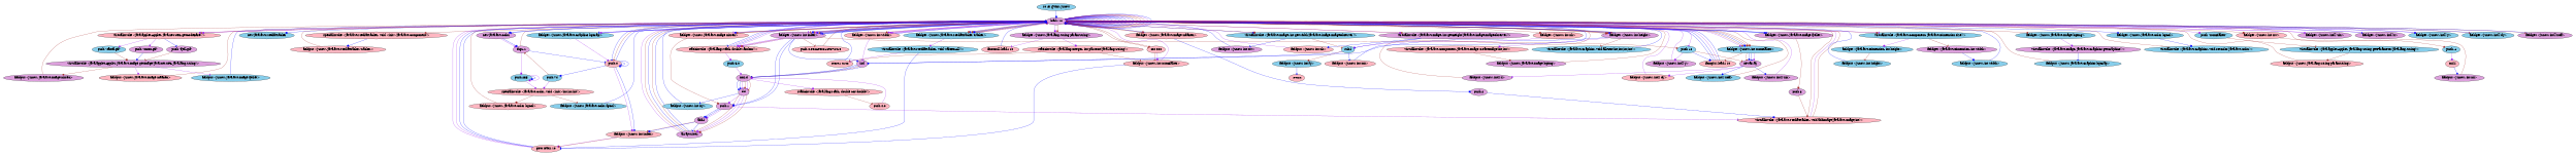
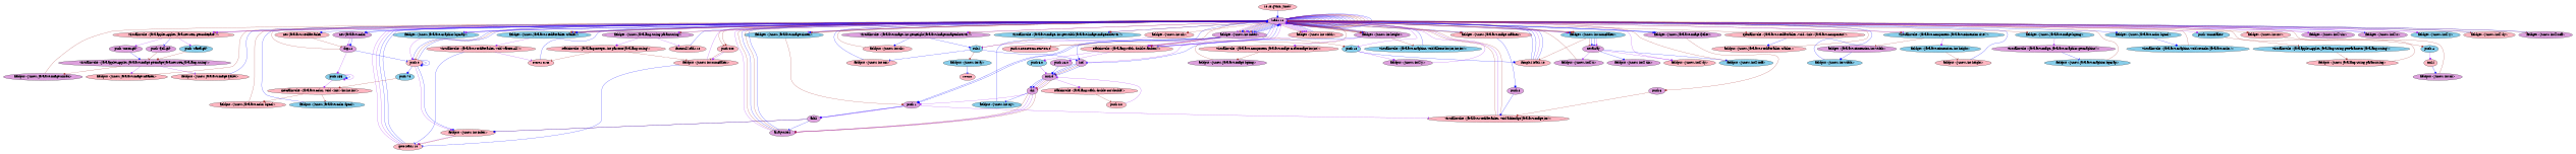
  digraph {
    node [fillcolor=lightpink style=filled]
    edge [arrowhead=box color=blue]
    "load.r r0" [fillcolor=plum]
-   "r0 := @this: jSnow" [fillcolor=skyblue]
+   "r0 := @this: jSnow"
    "virtualinvoke <java.applet.Applet: java.net.URL getCodeBase()>"
-   "new java.awt.MediaTracker" [fillcolor=skyblue]
+   "new java.awt.MediaTracker"
    "specialinvoke <java.awt.MediaTracker: void <init>(java.awt.Component)>"
    "fieldget <jSnow: java.awt.MediaTracker tracker>" [fillcolor=skyblue]
-   "fieldget <jSnow: java.awt.Image nissen>"
+   "fieldget <jSnow: java.awt.Image nissen>" [fillcolor=skyblue]
    "fieldget <jSnow: java.awt.Image maanen>"
    "fieldget <jSnow: java.awt.Image fjellet>" [fillcolor=plum]
    "new java.awt.Color" [fillcolor=plum]
    "push 0"
    "virtualinvoke <java.awt.Component: java.awt.Dimension size()>" [fillcolor=skyblue]
    "fieldget <jSnow: int width>"
    "fieldget <jSnow: int height>" [fillcolor=plum]
    "fieldget <jSnow: java.awt.Image bgImg>" [fillcolor=skyblue]
    "fieldget <jSnow: java.awt.Graphics bgGrap>" [fillcolor=skyblue]
    "fieldget <jSnow: java.awt.Color bgCol>" [fillcolor=skyblue]
    "push \"numFlakes\"" [fillcolor=skyblue]
    "fieldget <jSnow: java.lang.String paramString>" [fillcolor=plum]
-   "push 500" [label="cos 500"]
+   "push 500"
    "fieldget <jSnow: int numFlakes>" [fillcolor=skyblue]
    "fieldget <jSnow: int index>" [fillcolor=plum]
    "push 16" [fillcolor=skyblue]
    "virtualinvoke <java.awt.Image: int getWidth(java.awt.image.ImageObserver)>" [fillcolor=skyblue]
    "virtualinvoke <java.awt.Image: int getHeight(java.awt.image.ImageObserver)>" [fillcolor=plum]
    "fieldget <jSnow: int nw>"
    "staticinvoke <java.lang.Math: double random()>"
    "fieldget <jSnow: int nh>"
    "fieldget <jSnow: int[] Sin>" [fillcolor=plum]
    "fieldget <jSnow: int[] x>" [fillcolor=plum]
    "fieldget <jSnow: int[] y>" [fillcolor=skyblue]
-   "fieldget <jSnow: int[] dy>" [fillcolor=skyblue]
+   "fieldget <jSnow: int[] dy>"
    "fieldget <jSnow: int[] xoff>" [fillcolor=plum]
    "push \"santa.gif\"" [fillcolor=skyblue]
    "push \"moon.gif\"" [fillcolor=plum]
    "push \"fjell.gif\"" [fillcolor=plum]
    "dup1.r" [fillcolor=plum]
    "fieldput <jSnow: java.awt.MediaTracker tracker>"
-   "virtualinvoke <java.awt.MediaTracker: void waitForAll()>" [fillcolor=skyblue]
+   "virtualinvoke <java.awt.MediaTracker: void waitForAll()>"
    "push 1" [fillcolor=plum]
    "push 2" [fillcolor=plum]
    "push 3" [fillcolor=plum]
    "push 74" [fillcolor=skyblue]
    "fieldput <jSnow: int index>"
    "fieldget <java.awt.Dimension: int height>" [fillcolor=skyblue]
    "fieldget <java.awt.Dimension: int width>" [fillcolor=plum]
    i2d [fillcolor=plum]
    "virtualinvoke <java.awt.Component: java.awt.Image createImage(int,int)>"
    "virtualinvoke <java.awt.Graphics: void fillRect(int,int,int,int)>" [fillcolor=skyblue]
    "virtualinvoke <java.awt.Image: java.awt.Graphics getGraphics()>" [fillcolor=plum]
    "virtualinvoke <java.awt.Graphics: void setColor(java.awt.Color)>" [fillcolor=skyblue]
    "virtualinvoke <java.applet.Applet: java.lang.String getParameter(java.lang.String)>" [fillcolor=skyblue]
    "ifnonnull load.r r0"
    "staticinvoke <java.lang.Integer: int parseInt(java.lang.String)>"
    "fieldput <jSnow: int numFlakes>"
    newarray [fillcolor=plum]
    "ifcmplt.i load.r r0"
    "push 0.39269908169872414"
    "fieldput <jSnow: int[] y>" [fillcolor=plum]
-   "fieldput <jSnow: int nw>" [fillcolor=plum]
    "sub.i" [fillcolor=skyblue]
    "fieldput <jSnow: int nh>"
    "push -1" [fillcolor=skyblue]
    "push 5.0" [fillcolor=skyblue]
+   "push 16.0" [fillcolor=plum]
    "virtualinvoke <java.applet.Applet: java.awt.Image getImage(java.net.URL,java.lang.String)>" [fillcolor=plum]
    "fieldput <jSnow: java.awt.Image nissen>" [fillcolor=plum]
    "fieldput <jSnow: java.awt.Image maanen>"
-   "fieldput <jSnow: java.awt.Image fjellet>" [fillcolor=skyblue]
+   "fieldput <jSnow: java.awt.Image fjellet>"
    "push 255" [fillcolor=skyblue]
    "specialinvoke <java.awt.Color: void <init>(int,int,int)>"
    "goto load.r r0"
    "store.r $r42"
    "virtualinvoke <java.awt.MediaTracker: void addImage(java.awt.Image,int)>"
    "add.i" [fillcolor=plum]
    "arraywrite.i" [fillcolor=plum]
    "fieldput <jSnow: java.awt.Color bgCol>"
    "fieldput <jSnow: java.awt.Color fgCol>" [fillcolor=skyblue]
-   "fieldput <jSnow: int height>" [fillcolor=skyblue]
+   "fieldput <jSnow: int height>"
    "fieldput <jSnow: int width>" [fillcolor=skyblue]
    "mul.d" [fillcolor=plum]
    "fieldput <jSnow: java.awt.Image bgImg>" [fillcolor=plum]
    "fieldput <jSnow: java.awt.Graphics bgGrap>" [fillcolor=skyblue]
    "fieldput <jSnow: java.lang.String paramString>"
    "fieldput <jSnow: int[] x>" [fillcolor=plum]
    "fieldput <jSnow: int[] dy>"
    "fieldput <jSnow: int[] xoff>" [fillcolor=skyblue]
    "fieldput <jSnow: int[] Sin>" [fillcolor=plum]
    "fieldput <jSnow: int mx>"
    "fieldput <jSnow: int fy>" [fillcolor=skyblue]
    "mul.i"
    "fieldput <jSnow: int nx>" [fillcolor=plum]
    return
    d2i [fillcolor=plum]
    "staticinvoke <java.lang.Math: double cos(double)>"
    "fieldput <jSnow: int ny>" [fillcolor=skyblue]
    "push 4.0"
    "load.r r0" -> "load.r r0" [arrowhead=tee color=purple]
    "load.r r0" -> "load.r r0" [arrowhead=dot]
    "load.r r0" -> "load.r r0" [arrowhead=tee]
    "load.r r0" -> "load.r r0" [arrowhead=tee color=purple]
    "load.r r0" -> "load.r r0" [arrowhead=tee]
    "load.r r0" -> "load.r r0" [color=brown]
    "load.r r0" -> "load.r r0" [color=purple]
    "load.r r0" -> "load.r r0"
    "load.r r0" -> "load.r r0" [arrowhead=tee]
    "load.r r0" -> "load.r r0" [arrowhead=tee color=brown]
    "load.r r0" -> "load.r r0" [arrowhead=dot]
    "load.r r0" -> "load.r r0" [arrowhead=dot color=purple]
    "load.r r0" -> "load.r r0"
    "load.r r0" -> "load.r r0" [arrowhead=tee color=purple]
    "load.r r0" -> "load.r r0" [arrowhead=tee]
    "load.r r0" -> "load.r r0"
    "load.r r0" -> "load.r r0" [arrowhead=dot]
    "load.r r0" -> "load.r r0" [arrowhead=dot color=purple]
    "load.r r0" -> "load.r r0"
    "load.r r0" -> "load.r r0" [arrowhead=dot color=brown]
    "load.r r0" -> "load.r r0" [arrowhead=dot color=brown]
    "load.r r0" -> "load.r r0" [arrowhead=dot color=brown]
    "load.r r0" -> "load.r r0" [arrowhead=tee color=purple]
    "load.r r0" -> "load.r r0" [arrowhead=dot]
    "load.r r0" -> "virtualinvoke <java.applet.Applet: java.net.URL getCodeBase()>" [color=purple]
    "load.r r0" -> "virtualinvoke <java.applet.Applet: java.net.URL getCodeBase()>" [arrowhead=tee color=brown]
    "load.r r0" -> "virtualinvoke <java.applet.Applet: java.net.URL getCodeBase()>" [color=purple]
    "load.r r0" -> "new java.awt.MediaTracker"
    "load.r r0" -> "specialinvoke <java.awt.MediaTracker: void <init>(java.awt.Component)>" [arrowhead=dot color=brown]
    "load.r r0" -> "fieldget <jSnow: java.awt.MediaTracker tracker>" [color=brown]
    "load.r r0" -> "fieldget <jSnow: java.awt.MediaTracker tracker>" [arrowhead=tee]
    "load.r r0" -> "fieldget <jSnow: java.awt.MediaTracker tracker>" [color=brown]
    "load.r r0" -> "fieldget <jSnow: java.awt.MediaTracker tracker>"
    "load.r r0" -> "fieldget <jSnow: java.awt.Image nissen>" [arrowhead=tee color=purple]
    "load.r r0" -> "fieldget <jSnow: java.awt.Image nissen>"
    "load.r r0" -> "fieldget <jSnow: java.awt.Image nissen>" [arrowhead=dot color=brown]
    "load.r r0" -> "fieldget <jSnow: java.awt.Image maanen>" [arrowhead=tee color=brown]
    "load.r r0" -> "fieldget <jSnow: java.awt.Image maanen>" [color=brown]
    "load.r r0" -> "fieldget <jSnow: java.awt.Image fjellet>" [arrowhead=dot]
    "load.r r0" -> "fieldget <jSnow: java.awt.Image fjellet>" [arrowhead=dot]
    "load.r r0" -> "new java.awt.Color"
    "load.r r0" -> "new java.awt.Color" [arrowhead=tee]
    "load.r r0" -> "push 0" [arrowhead=tee]
    "load.r r0" -> "push 0" [arrowhead=tee color=brown]
    "load.r r0" -> "virtualinvoke <java.awt.Component: java.awt.Dimension size()>" [color=brown]
    "load.r r0" -> "virtualinvoke <java.awt.Component: java.awt.Dimension size()>" [arrowhead=tee color=purple]
    "load.r r0" -> "fieldget <jSnow: int width>" [arrowhead=dot color=brown]
    "load.r r0" -> "fieldget <jSnow: int width>" [arrowhead=dot color=purple]
    "load.r r0" -> "fieldget <jSnow: int width>" [arrowhead=dot color=purple]
    "load.r r0" -> "fieldget <jSnow: int width>" [arrowhead=dot color=purple]
    "load.r r0" -> "fieldget <jSnow: int height>" [arrowhead=tee color=brown]
    "load.r r0" -> "fieldget <jSnow: int height>" [color=brown]
    "load.r r0" -> "fieldget <jSnow: int height>" [arrowhead=dot color=brown]
    "load.r r0" -> "fieldget <jSnow: int height>"
    "load.r r0" -> "fieldget <jSnow: int height>" [arrowhead=dot color=brown]
    "load.r r0" -> "fieldget <jSnow: java.awt.Image bgImg>" [arrowhead=dot color=brown]
    "load.r r0" -> "fieldget <jSnow: java.awt.Graphics bgGrap>" [arrowhead=tee]
    "load.r r0" -> "fieldget <jSnow: java.awt.Graphics bgGrap>" [color=purple]
    "load.r r0" -> "fieldget <jSnow: java.awt.Color bgCol>" [arrowhead=dot]
    "load.r r0" -> "push \"numFlakes\"" [color=purple]
    "load.r r0" -> "fieldget <jSnow: java.lang.String paramString>" [color=purple]
    "load.r r0" -> "fieldget <jSnow: java.lang.String paramString>" [arrowhead=dot color=brown]
    "load.r r0" -> "push 500" [arrowhead=tee color=brown]
    "load.r r0" -> "push 500" [arrowhead=dot color=brown]
    "load.r r0" -> "fieldget <jSnow: int numFlakes>" [arrowhead=dot color=purple]
    "load.r r0" -> "fieldget <jSnow: int numFlakes>" [arrowhead=dot color=brown]
    "load.r r0" -> "fieldget <jSnow: int numFlakes>"
    "load.r r0" -> "fieldget <jSnow: int numFlakes>" [color=brown]
    "load.r r0" -> "fieldget <jSnow: int numFlakes>" [color=brown]
    "load.r r0" -> "fieldget <jSnow: int index>" [arrowhead=tee color=purple]
    "load.r r0" -> "fieldget <jSnow: int index>" [arrowhead=tee color=brown]
    "load.r r0" -> "fieldget <jSnow: int index>"
    "load.r r0" -> "fieldget <jSnow: int index>" [arrowhead=tee color=brown]
    "load.r r0" -> "fieldget <jSnow: int index>" [color=purple]
    "load.r r0" -> "fieldget <jSnow: int index>" [arrowhead=tee]
    "load.r r0" -> "fieldget <jSnow: int index>" [arrowhead=dot color=brown]
    "load.r r0" -> "fieldget <jSnow: int index>" [arrowhead=tee]
    "load.r r0" -> "fieldget <jSnow: int index>" [arrowhead=tee]
    "load.r r0" -> "fieldget <jSnow: int index>" [arrowhead=tee]
    "load.r r0" -> "push 16" [arrowhead=tee color=purple]
    "load.r r0" -> "virtualinvoke <java.awt.Image: int getWidth(java.awt.image.ImageObserver)>" [arrowhead=dot]
    "load.r r0" -> "virtualinvoke <java.awt.Image: int getWidth(java.awt.image.ImageObserver)>" [color=brown]
    "load.r r0" -> "virtualinvoke <java.awt.Image: int getHeight(java.awt.image.ImageObserver)>" [color=purple]
    "load.r r0" -> "virtualinvoke <java.awt.Image: int getHeight(java.awt.image.ImageObserver)>" [arrowhead=dot color=brown]
    "load.r r0" -> "fieldget <jSnow: int nw>" [color=brown]
    "load.r r0" -> "staticinvoke <java.lang.Math: double random()>" [arrowhead=tee]
    "load.r r0" -> "fieldget <jSnow: int nh>" [color=brown]
    "load.r r0" -> "fieldget <jSnow: int[] Sin>" [arrowhead=dot color=purple]
    "load.r r0" -> "fieldget <jSnow: int[] x>" [arrowhead=tee]
-   "load.r r0" -> "fieldget <jSnow: int[] y>"
+   "load.r r0" -> "fieldget <jSnow: int[] y>" [color=purple]
    "load.r r0" -> "fieldget <jSnow: int[] dy>" [arrowhead=tee color=brown]
    "load.r r0" -> "fieldget <jSnow: int[] xoff>" [arrowhead=tee color=brown]
    "r0 := @this: jSnow" -> "load.r r0"
    "virtualinvoke <java.applet.Applet: java.net.URL getCodeBase()>" -> "push \"santa.gif\"" [arrowhead=dot color=purple]
    "virtualinvoke <java.applet.Applet: java.net.URL getCodeBase()>" -> "push \"moon.gif\"" [arrowhead=dot color=purple]
    "virtualinvoke <java.applet.Applet: java.net.URL getCodeBase()>" -> "push \"fjell.gif\"" [arrowhead=tee]
-   "push 74" -> "dup1.r" [arrowhead=tee color=brown]
+   "new java.awt.MediaTracker" -> "dup1.r" [arrowhead=tee color=brown]
    "specialinvoke <java.awt.MediaTracker: void <init>(java.awt.Component)>" -> "fieldput <jSnow: java.awt.MediaTracker tracker>"
    "fieldget <jSnow: java.awt.MediaTracker tracker>" -> "load.r r0" [color=brown]
    "fieldget <jSnow: java.awt.MediaTracker tracker>" -> "load.r r0" [color=brown]
    "fieldget <jSnow: java.awt.MediaTracker tracker>" -> "load.r r0" [arrowhead=tee color=purple]
    "fieldget <jSnow: java.awt.MediaTracker tracker>" -> "virtualinvoke <java.awt.MediaTracker: void waitForAll()>" [arrowhead=dot color=purple]
    "fieldget <jSnow: java.awt.Image nissen>" -> "load.r r0" [color=brown]
    "fieldget <jSnow: java.awt.Image nissen>" -> "load.r r0" [arrowhead=tee color=brown]
    "fieldget <jSnow: java.awt.Image nissen>" -> "push 1" [color=brown]
    "fieldget <jSnow: java.awt.Image maanen>" -> "load.r r0"
    "fieldget <jSnow: java.awt.Image maanen>" -> "push 2"
    "fieldget <jSnow: java.awt.Image fjellet>" -> "load.r r0"
    "fieldget <jSnow: java.awt.Image fjellet>" -> "push 3" [color=brown]
    "new java.awt.Color" -> "dup1.r" [arrowhead=dot color=purple]
    "new java.awt.Color" -> "dup1.r"
    "push 0" -> "load.r r0" [arrowhead=tee]
    "push 0" -> "push 0" [arrowhead=tee]
    "push 0" -> "push 0"
    "push 0" -> "push 74"
    "push 0" -> "fieldput <jSnow: int index>" [color=purple]
    "push 0" -> "fieldput <jSnow: int index>" [arrowhead=dot]
    "virtualinvoke <java.awt.Component: java.awt.Dimension size()>" -> "fieldget <java.awt.Dimension: int height>" [color=purple]
    "virtualinvoke <java.awt.Component: java.awt.Dimension size()>" -> "fieldget <java.awt.Dimension: int width>" [arrowhead=tee color=brown]
    "fieldget <jSnow: int width>" -> "load.r r0" [color=purple]
    "fieldget <jSnow: int width>" -> "load.r r0" [color=purple]
    "fieldget <jSnow: int width>" -> "load.r r0" [arrowhead=tee]
    "fieldget <jSnow: int width>" -> i2d [arrowhead=tee color=purple]
    "fieldget <jSnow: int height>" -> "load.r r0" [arrowhead=dot color=brown]
    "fieldget <jSnow: int height>" -> "load.r r0"
    "fieldget <jSnow: int height>" -> i2d [arrowhead=tee]
    "fieldget <jSnow: int height>" -> "virtualinvoke <java.awt.Component: java.awt.Image createImage(int,int)>" [color=purple]
    "fieldget <jSnow: int height>" -> "virtualinvoke <java.awt.Graphics: void fillRect(int,int,int,int)>" [arrowhead=tee color=brown]
    "fieldget <jSnow: java.awt.Image bgImg>" -> "virtualinvoke <java.awt.Image: java.awt.Graphics getGraphics()>" [arrowhead=dot color=purple]
    "fieldget <jSnow: java.awt.Graphics bgGrap>" -> "load.r r0"
    "fieldget <jSnow: java.awt.Graphics bgGrap>" -> "push 0" [arrowhead=dot color=purple]
    "fieldget <jSnow: java.awt.Color bgCol>" -> "virtualinvoke <java.awt.Graphics: void setColor(java.awt.Color)>"
    "push \"numFlakes\"" -> "virtualinvoke <java.applet.Applet: java.lang.String getParameter(java.lang.String)>" [arrowhead=tee color=brown]
    "fieldget <jSnow: java.lang.String paramString>" -> "ifnonnull load.r r0" [arrowhead=tee color=purple]
    "fieldget <jSnow: java.lang.String paramString>" -> "staticinvoke <java.lang.Integer: int parseInt(java.lang.String)>" [color=purple]
    "push 500" -> "fieldput <jSnow: int numFlakes>" [arrowhead=tee color=brown]
    "push 500" -> "fieldput <jSnow: int numFlakes>" [color=purple]
    "fieldget <jSnow: int numFlakes>" -> newarray [arrowhead=tee color=brown]
    "fieldget <jSnow: int numFlakes>" -> newarray [arrowhead=dot]
    "fieldget <jSnow: int numFlakes>" -> newarray [arrowhead=tee]
    "fieldget <jSnow: int numFlakes>" -> newarray [arrowhead=dot color=purple]
    "fieldget <jSnow: int numFlakes>" -> "ifcmplt.i load.r r0" [arrowhead=tee color=brown]
    "fieldget <jSnow: int index>" -> "load.r r0"
    "fieldget <jSnow: int index>" -> "push 16" [arrowhead=dot color=brown]
    "fieldget <jSnow: int index>" -> "staticinvoke <java.lang.Math: double random()>" [color=purple]
    "fieldget <jSnow: int index>" -> "staticinvoke <java.lang.Math: double random()>" [color=purple]
    "fieldget <jSnow: int index>" -> "staticinvoke <java.lang.Math: double random()>" [color=brown]
    "fieldget <jSnow: int index>" -> "staticinvoke <java.lang.Math: double random()>" [arrowhead=tee color=purple]
    "fieldget <jSnow: int index>" -> "push 1"
    "fieldget <jSnow: int index>" -> "push 1"
    "fieldget <jSnow: int index>" -> i2d [arrowhead=dot]
    "fieldget <jSnow: int index>" -> "push 0.39269908169872414" [arrowhead=tee color=brown]
-   "push 16" -> newarray [arrowhead=tee color=brown]
    "push 16" -> "ifcmplt.i load.r r0"
    "push 16" -> "fieldput <jSnow: int[] y>" [color=purple]
-   "virtualinvoke <java.awt.Image: int getWidth(java.awt.image.ImageObserver)>" -> "fieldput <jSnow: int nw>" [arrowhead=tee]
    "virtualinvoke <java.awt.Image: int getWidth(java.awt.image.ImageObserver)>" -> "sub.i" [arrowhead=tee color=brown]
    "virtualinvoke <java.awt.Image: int getHeight(java.awt.image.ImageObserver)>" -> "sub.i" [arrowhead=dot]
    "virtualinvoke <java.awt.Image: int getHeight(java.awt.image.ImageObserver)>" -> "fieldput <jSnow: int nh>" [arrowhead=dot]
    "fieldget <jSnow: int nw>" -> "push -1" [arrowhead=dot color=brown]
    "staticinvoke <java.lang.Math: double random()>" -> "load.r r0" [arrowhead=tee color=purple]
    "staticinvoke <java.lang.Math: double random()>" -> "load.r r0"
    "staticinvoke <java.lang.Math: double random()>" -> "load.r r0" [arrowhead=dot color=purple]
    "staticinvoke <java.lang.Math: double random()>" -> "push 5.0" [color=purple]
+   "staticinvoke <java.lang.Math: double random()>" -> "push 16.0" [color=purple]
    "fieldget <jSnow: int nh>" -> "sub.i" [arrowhead=tee color=purple]
    "fieldget <jSnow: int[] Sin>" -> "load.r r0" [arrowhead=tee color=purple]
    "fieldget <jSnow: int[] x>" -> "load.r r0" [arrowhead=tee color=purple]
    "fieldget <jSnow: int[] y>" -> "load.r r0" [color=purple]
    "fieldget <jSnow: int[] dy>" -> "load.r r0"
    "fieldget <jSnow: int[] xoff>" -> "load.r r0" [arrowhead=tee]
    "push \"santa.gif\"" -> "virtualinvoke <java.applet.Applet: java.awt.Image getImage(java.net.URL,java.lang.String)>" [color=brown]
    "push \"moon.gif\"" -> "virtualinvoke <java.applet.Applet: java.awt.Image getImage(java.net.URL,java.lang.String)>" [arrowhead=dot]
    "push \"fjell.gif\"" -> "virtualinvoke <java.applet.Applet: java.awt.Image getImage(java.net.URL,java.lang.String)>" [arrowhead=tee color=brown]
    "dup1.r" -> "load.r r0" [arrowhead=tee color=brown]
    "dup1.r" -> "push 0" [arrowhead=tee]
    "dup1.r" -> "push 255" [color=purple]
    "fieldput <jSnow: java.awt.MediaTracker tracker>" -> "load.r r0" [color=brown]
    "virtualinvoke <java.awt.MediaTracker: void waitForAll()>" -> "goto load.r r0" [arrowhead=tee]
    "virtualinvoke <java.awt.MediaTracker: void waitForAll()>" -> "store.r $r42" [arrowhead=tee color=purple]
    "push 1" -> "virtualinvoke <java.awt.MediaTracker: void addImage(java.awt.Image,int)>" [arrowhead=tee color=purple]
    "push 1" -> "add.i" [arrowhead=dot]
    "push 1" -> "add.i"
    "push 1" -> "add.i" [arrowhead=dot color=purple]
    "push 2" -> "virtualinvoke <java.awt.MediaTracker: void addImage(java.awt.Image,int)>"
    "push 3" -> "virtualinvoke <java.awt.MediaTracker: void addImage(java.awt.Image,int)>" [arrowhead=dot color=brown]
-   "push 74" -> "specialinvoke <java.awt.Color: void <init>(int,int,int)>" [arrowhead=dot color=purple]
+   "push 74" -> "specialinvoke <java.awt.Color: void <init>(int,int,int)>" [arrowhead=dot color=brown]
    "fieldput <jSnow: int index>" -> "goto load.r r0" [color=purple]
    "fieldput <jSnow: int index>" -> "goto load.r r0" [arrowhead=dot color=brown]
    "fieldget <java.awt.Dimension: int height>" -> "fieldput <jSnow: int height>" [arrowhead=tee color=brown]
    "fieldget <java.awt.Dimension: int width>" -> "fieldput <jSnow: int width>"
    i2d -> "mul.d" [arrowhead=tee]
    i2d -> "mul.d" [arrowhead=dot]
    i2d -> "mul.d" [arrowhead=dot color=brown]
    i2d -> "mul.d" [arrowhead=tee]
    "virtualinvoke <java.awt.Component: java.awt.Image createImage(int,int)>" -> "fieldput <jSnow: java.awt.Image bgImg>" [arrowhead=dot color=brown]
    "virtualinvoke <java.awt.Graphics: void fillRect(int,int,int,int)>" -> "load.r r0" [arrowhead=dot]
    "virtualinvoke <java.awt.Image: java.awt.Graphics getGraphics()>" -> "fieldput <jSnow: java.awt.Graphics bgGrap>" [arrowhead=tee]
    "virtualinvoke <java.awt.Graphics: void setColor(java.awt.Color)>" -> "load.r r0" [arrowhead=dot color=brown]
    "virtualinvoke <java.applet.Applet: java.lang.String getParameter(java.lang.String)>" -> "fieldput <jSnow: java.lang.String paramString>" [arrowhead=dot color=brown]
    "ifnonnull load.r r0" -> "load.r r0" [arrowhead=tee]
    "staticinvoke <java.lang.Integer: int parseInt(java.lang.String)>" -> "fieldput <jSnow: int numFlakes>" [arrowhead=tee color=brown]
    "staticinvoke <java.lang.Integer: int parseInt(java.lang.String)>" -> "store.r $r42" [arrowhead=tee color=brown]
    "fieldput <jSnow: int numFlakes>" -> "load.r r0" [color=purple]
    "fieldput <jSnow: int numFlakes>" -> "goto load.r r0" [arrowhead=tee]
    newarray -> "fieldput <jSnow: int[] x>" [arrowhead=dot color=purple]
    newarray -> "fieldput <jSnow: int[] dy>" [color=purple]
    newarray -> "fieldput <jSnow: int[] xoff>" [arrowhead=dot]
    newarray -> "fieldput <jSnow: int[] Sin>" [arrowhead=dot]
    "ifcmplt.i load.r r0" -> "load.r r0" [arrowhead=dot]
    "ifcmplt.i load.r r0" -> "load.r r0" [arrowhead=dot]
    "ifcmplt.i load.r r0" -> "load.r r0" [color=purple]
    "ifcmplt.i load.r r0" -> "load.r r0"
    "push 0.39269908169872414" -> "load.r r0" [arrowhead=tee color=brown]
    "fieldput <jSnow: int[] y>" -> "load.r r0" [arrowhead=tee color=purple]
-   "fieldput <jSnow: int nw>" -> "load.r r0" [arrowhead=tee]
    "sub.i" -> i2d [arrowhead=dot]
    "sub.i" -> "fieldput <jSnow: int mx>" [arrowhead=tee]
    "sub.i" -> "fieldput <jSnow: int fy>" [arrowhead=dot color=brown]
-   "fieldput <jSnow: int nh>" -> "load.r r0" [arrowhead=dot color=purple]
+   "fieldput <jSnow: int nh>" -> "load.r r0" [arrowhead=dot color=brown]
    "push -1" -> "mul.i" [color=purple]
    "push 5.0" -> "mul.d" [arrowhead=dot color=purple]
+   "push 16.0" -> "mul.d"
    "virtualinvoke <java.applet.Applet: java.awt.Image getImage(java.net.URL,java.lang.String)>" -> "fieldput <jSnow: java.awt.Image nissen>" [arrowhead=dot color=brown]
    "virtualinvoke <java.applet.Applet: java.awt.Image getImage(java.net.URL,java.lang.String)>" -> "fieldput <jSnow: java.awt.Image maanen>" [arrowhead=dot color=purple]
    "virtualinvoke <java.applet.Applet: java.awt.Image getImage(java.net.URL,java.lang.String)>" -> "fieldput <jSnow: java.awt.Image fjellet>" [arrowhead=tee color=purple]
    "fieldput <jSnow: java.awt.Image nissen>" -> "load.r r0" [arrowhead=dot color=brown]
    "fieldput <jSnow: java.awt.Image maanen>" -> "load.r r0" [arrowhead=dot color=brown]
    "fieldput <jSnow: java.awt.Image fjellet>" -> "load.r r0" [arrowhead=dot]
    "push 255" -> "push 255"
    "push 255" -> "push 255" [color=purple]
    "push 255" -> "specialinvoke <java.awt.Color: void <init>(int,int,int)>" [arrowhead=dot color=purple]
    "specialinvoke <java.awt.Color: void <init>(int,int,int)>" -> "fieldput <jSnow: java.awt.Color bgCol>" [color=brown]
    "specialinvoke <java.awt.Color: void <init>(int,int,int)>" -> "fieldput <jSnow: java.awt.Color fgCol>" [arrowhead=tee color=brown]
    "goto load.r r0" -> "load.r r0" [color=purple]
    "goto load.r r0" -> "load.r r0" [color=purple]
    "goto load.r r0" -> "load.r r0" [arrowhead=tee]
    "goto load.r r0" -> "load.r r0"
    "store.r $r42" -> "load.r r0"
    "virtualinvoke <java.awt.MediaTracker: void addImage(java.awt.Image,int)>" -> "load.r r0" [arrowhead=dot color=brown]
    "virtualinvoke <java.awt.MediaTracker: void addImage(java.awt.Image,int)>" -> "load.r r0" [arrowhead=tee color=purple]
    "virtualinvoke <java.awt.MediaTracker: void addImage(java.awt.Image,int)>" -> "load.r r0" [arrowhead=dot color=brown]
    "add.i" -> "fieldput <jSnow: int index>" [arrowhead=dot color=brown]
    "add.i" -> "fieldput <jSnow: int index>"
    "add.i" -> "arraywrite.i" [arrowhead=tee]
    "arraywrite.i" -> "load.r r0" [arrowhead=tee color=purple]
    "arraywrite.i" -> "load.r r0" [arrowhead=dot color=brown]
    "arraywrite.i" -> "load.r r0"
    "arraywrite.i" -> "load.r r0" [arrowhead=tee color=brown]
    "arraywrite.i" -> "load.r r0" [arrowhead=tee]
    "fieldput <jSnow: java.awt.Color bgCol>" -> "load.r r0" [arrowhead=dot color=brown]
    "fieldput <jSnow: java.awt.Color fgCol>" -> "load.r r0" [arrowhead=dot]
    "fieldput <jSnow: int height>" -> "load.r r0"
    "fieldput <jSnow: int width>" -> "load.r r0"
    "mul.d" -> d2i [arrowhead=dot]
    "mul.d" -> d2i [arrowhead=dot]
    "mul.d" -> d2i [arrowhead=tee color=purple]
    "mul.d" -> d2i [arrowhead=dot color=brown]
    "mul.d" -> d2i [arrowhead=tee color=purple]
    "mul.d" -> d2i [arrowhead=tee color=brown]
    "mul.d" -> "staticinvoke <java.lang.Math: double cos(double)>" [color=purple]
    "fieldput <jSnow: java.awt.Image bgImg>" -> "load.r r0" [arrowhead=tee color=brown]
    "fieldput <jSnow: java.awt.Graphics bgGrap>" -> "load.r r0" [arrowhead=tee color=brown]
    "fieldput <jSnow: java.lang.String paramString>" -> "load.r r0" [arrowhead=dot color=brown]
    "fieldput <jSnow: int[] x>" -> "load.r r0" [color=brown]
    "fieldput <jSnow: int[] dy>" -> "load.r r0" [color=purple]
    "fieldput <jSnow: int[] xoff>" -> "load.r r0" [arrowhead=tee color=brown]
-   "fieldput <jSnow: int[] Sin>" -> "load.r r0" [arrowhead=tee color=purple]
    "fieldput <jSnow: int mx>" -> "load.r r0"
    "fieldput <jSnow: int fy>" -> return [arrowhead=tee]
    "mul.i" -> "fieldput <jSnow: int nx>" [arrowhead=dot]
    "fieldput <jSnow: int nx>" -> "load.r r0" [arrowhead=dot color=brown]
    d2i -> "push 1" [color=purple]
    d2i -> "arraywrite.i" [arrowhead=tee color=brown]
    d2i -> "arraywrite.i" [color=purple]
    d2i -> "arraywrite.i" [arrowhead=tee color=purple]
    d2i -> "arraywrite.i" [color=brown]
    d2i -> "fieldput <jSnow: int ny>" [arrowhead=tee]
    "staticinvoke <java.lang.Math: double cos(double)>" -> "push 4.0" [arrowhead=tee color=brown]
    "fieldput <jSnow: int ny>" -> "load.r r0"
    "push 4.0" -> "mul.d" [color=purple]
  }
